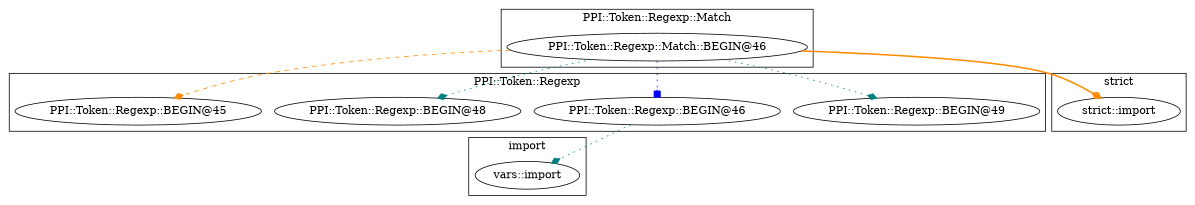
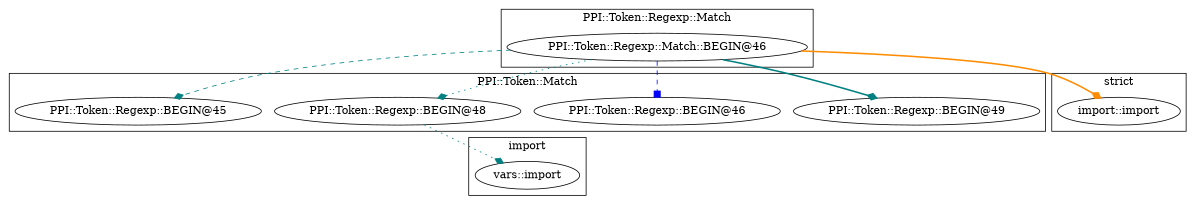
  digraph {
    edge [arrowhead=diamond color=teal style=bold]
    "PPI::Token::Regexp::Match::BEGIN@46"
    "PPI::Token::Regexp::BEGIN@49"
    "PPI::Token::Regexp::BEGIN@46"
    "PPI::Token::Regexp::BEGIN@48"
    "PPI::Token::Regexp::BEGIN@45"
    "vars::import"
-   "strict::import"
+   "strict::import" [label="import::import"]
    subgraph cluster_1 {
      label="PPI::Token::Regexp::Match"
      "PPI::Token::Regexp::Match::BEGIN@46"
    }
    subgraph cluster_2 {
-     label="PPI::Token::Regexp"
+     label="PPI::Token::Match"
      "PPI::Token::Regexp::BEGIN@49"
      "PPI::Token::Regexp::BEGIN@46"
      "PPI::Token::Regexp::BEGIN@48"
      "PPI::Token::Regexp::BEGIN@45"
    }
    subgraph cluster_3 {
      label=import
      "vars::import"
    }
    subgraph cluster_4 {
      label="strict"
      "strict::import"
    }
-   "PPI::Token::Regexp::Match::BEGIN@46" -> "PPI::Token::Regexp::BEGIN@49" [style=dotted]
-   "PPI::Token::Regexp::Match::BEGIN@46" -> "PPI::Token::Regexp::BEGIN@46" [arrowhead=box color=blue style=dotted]
+   "PPI::Token::Regexp::Match::BEGIN@46" -> "PPI::Token::Regexp::BEGIN@49"
+   "PPI::Token::Regexp::Match::BEGIN@46" -> "PPI::Token::Regexp::BEGIN@46" [arrowhead=box color=blue style=dashed]
    "PPI::Token::Regexp::Match::BEGIN@46" -> "PPI::Token::Regexp::BEGIN@48" [style=dotted]
-   "PPI::Token::Regexp::Match::BEGIN@46" -> "PPI::Token::Regexp::BEGIN@45" [color=darkorange style=dashed]
+   "PPI::Token::Regexp::Match::BEGIN@46" -> "PPI::Token::Regexp::BEGIN@45" [style=dashed]
    "PPI::Token::Regexp::Match::BEGIN@46" -> "strict::import" [color=darkorange]
-   "PPI::Token::Regexp::BEGIN@46" -> "vars::import" [style=dotted]
+   "PPI::Token::Regexp::BEGIN@48" -> "vars::import" [style=dotted]
  }
